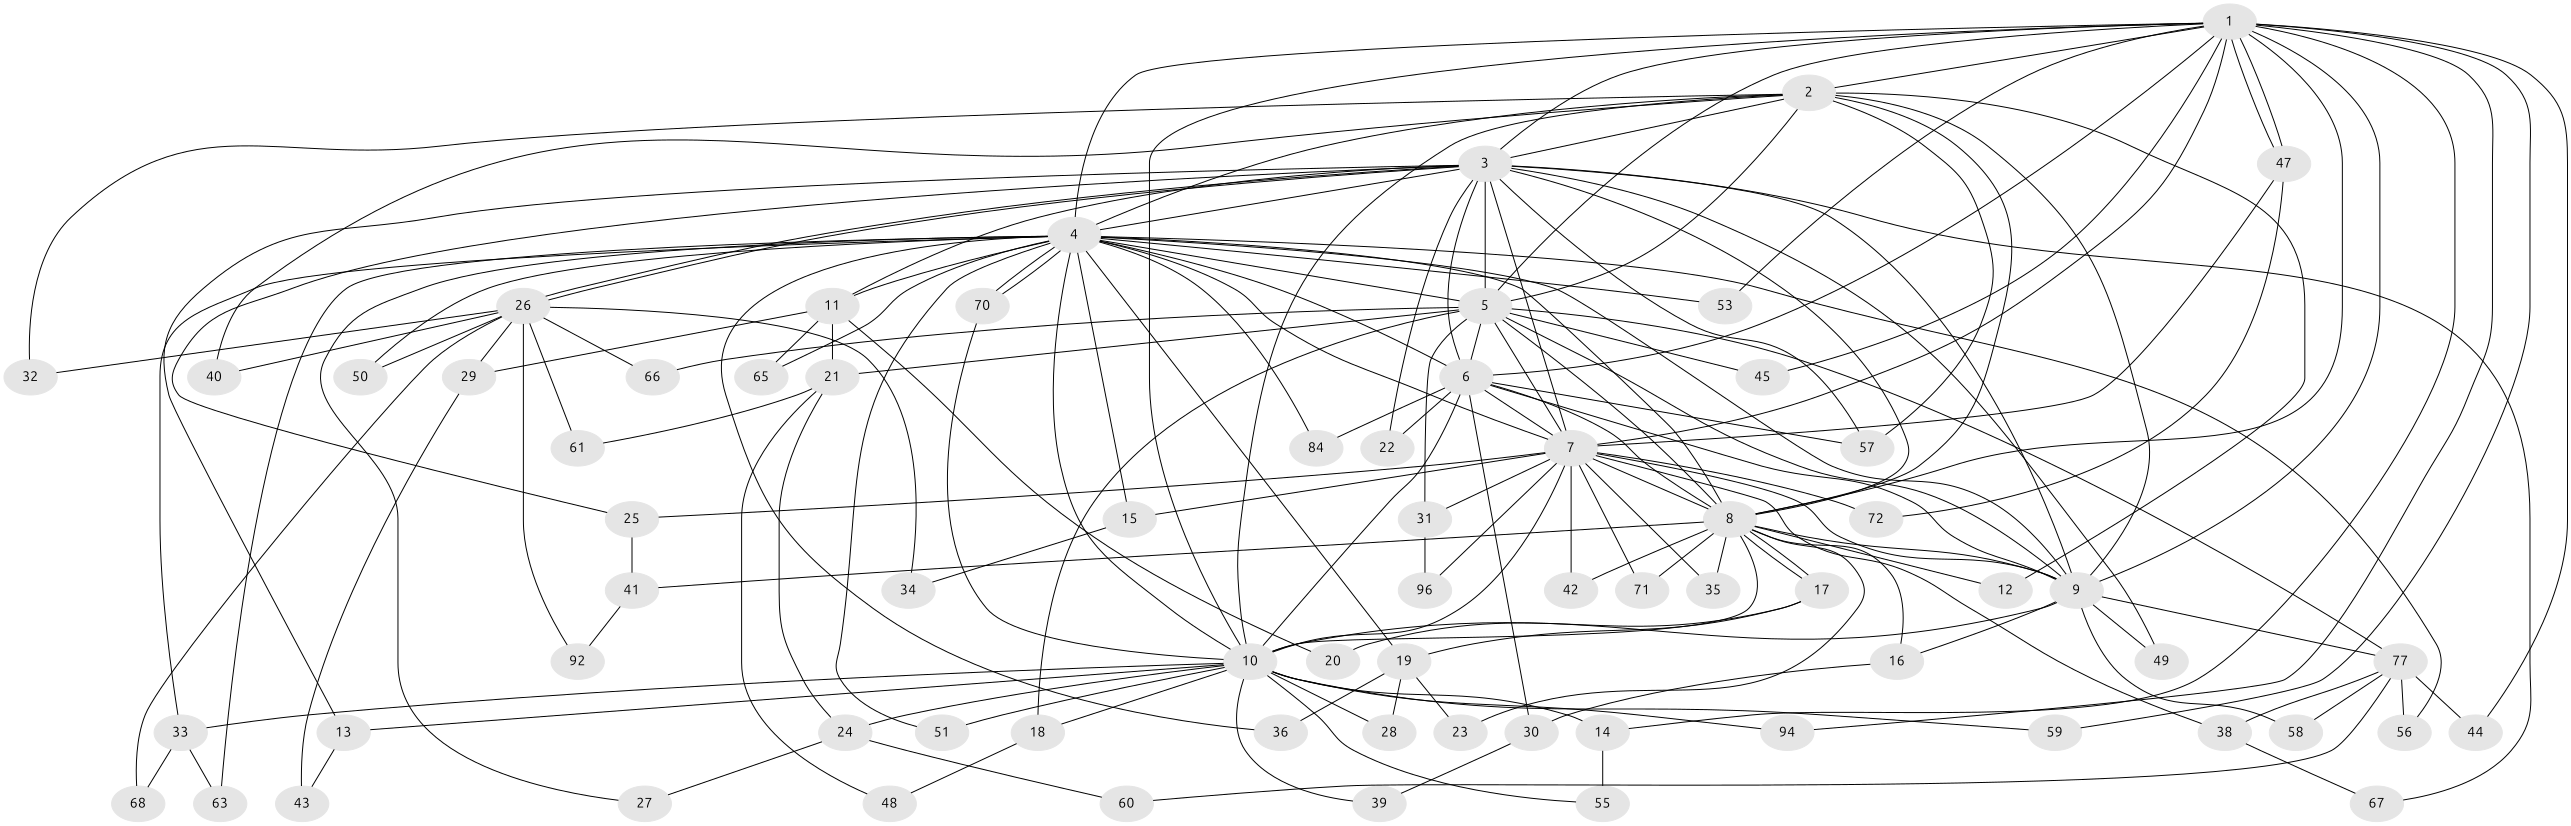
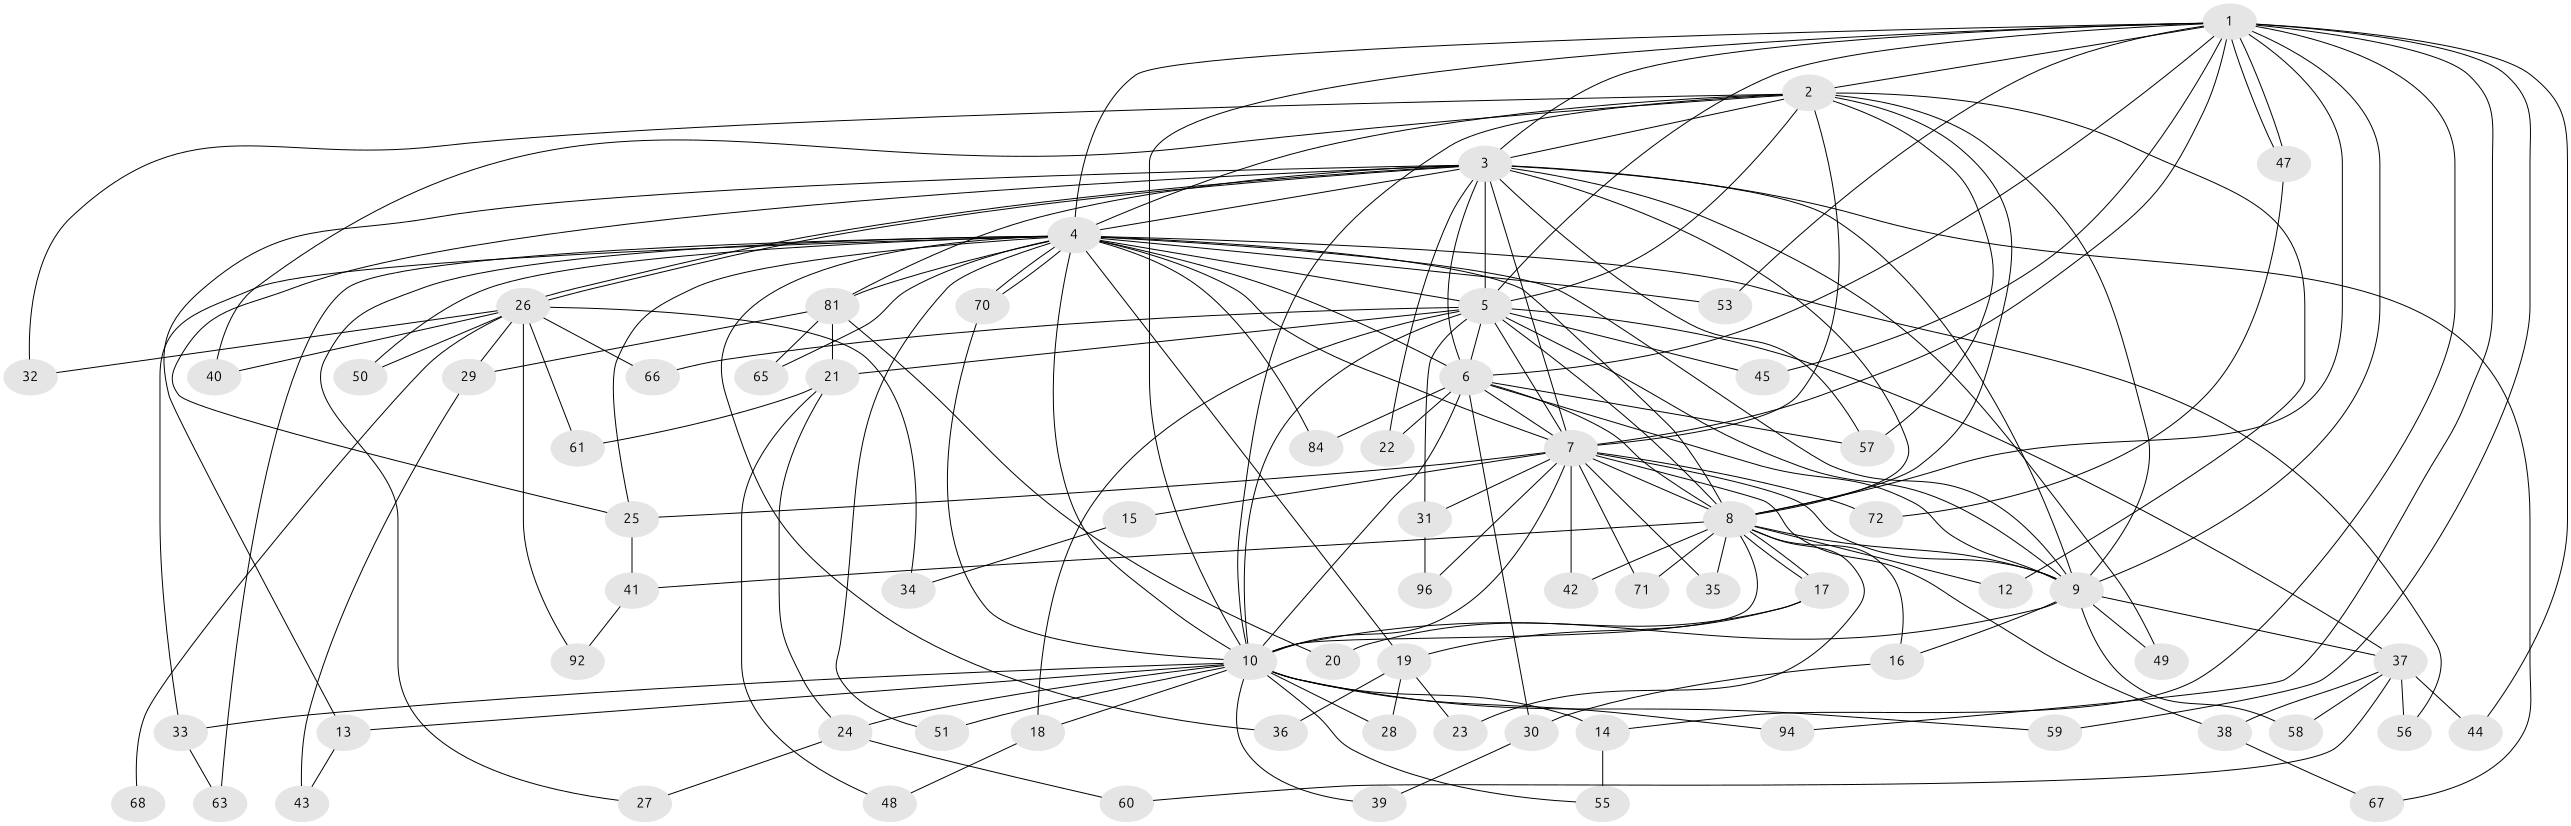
  graph {
    fontname=Ubuntu
    node [color=gray90 fontname=Ubuntu style=filled]
    edge [fontname=Ubuntu]
    1
    2
    3
    4
    5
    6
    7
    8
    9
    10
    14
    44
    45
    47
    53
    n16 [label=94]
    59
    12
    32
    40
    57
-   11
+   11 [label=81]
    13
    22
    25
    26
    49
    67
    15
    19
    27
    33
    36
    50
    51
    56
    63
    n38 [label=84]
    65
    70
    18
    21
    31
-   37 [label=77]
+   37
    66
    30
    72
    35
    38
    42
    n51 [label=96]
    71
    16
    17
    23
    41
    58
    24
    28
    39
    55
    20
    29
    43
    34
    61
    n67 [label=92]
    68
    48
    60
    1 -- 2
    1 -- 3
    1 -- 4
    1 -- 5
    1 -- 6
    1 -- 7
    1 -- 8
    1 -- 9
    1 -- 10
    1 -- 14
    1 -- 44
    1 -- 45
    1 -- 47
    1 -- 47
    1 -- 53
    1 -- n16
    1 -- 59
    2 -- 3
    2 -- 4
    2 -- 5
-   47 -- 7
+   2 -- 7
    2 -- 8
    2 -- 9
    2 -- 10
    2 -- 12
    2 -- 32
    2 -- 40
    2 -- 57
    3 -- 4
    3 -- 5
    3 -- 6
    3 -- 7
    3 -- 8
    3 -- 9
    3 -- 57
    3 -- 11
    3 -- 13
    3 -- 22
    3 -- 25
    3 -- 26
    3 -- 26
    3 -- 49
    3 -- 67
    4 -- 5
    4 -- 6
    4 -- 7
    4 -- 8
    4 -- 9
    4 -- 10
    4 -- 53
    4 -- 11
-   4 -- 15
+   4 -- 25
    4 -- 19
    4 -- 27
    4 -- 33
    4 -- 36
    4 -- 50
    4 -- 51
    4 -- 56
    4 -- 63
    4 -- n38
    4 -- 65
    4 -- 70
    4 -- 70
    5 -- 6
    5 -- 7
    5 -- 8
    5 -- 9
+   5 -- 10
    5 -- 45
    5 -- 18
    5 -- 21
    5 -- 31
    5 -- 37
    5 -- 66
    6 -- 7
    6 -- 8
    6 -- 9
    6 -- 10
    6 -- 57
    6 -- 22
    6 -- n38
    6 -- 30
    7 -- 8
    7 -- 9
    7 -- 10
    7 -- 25
    7 -- 15
    7 -- 31
    7 -- 72
    7 -- 35
    7 -- 38
    7 -- 42
    7 -- n51
    7 -- 71
    8 -- 9
    8 -- 10
    8 -- 12
    8 -- 35
    8 -- 42
    8 -- 71
    8 -- 16
    8 -- 17
    8 -- 17
    8 -- 23
    8 -- 41
    9 -- 10
    9 -- 49
    9 -- 37
    9 -- 16
    9 -- 58
    10 -- 14
    10 -- n16
    10 -- 59
    10 -- 13
    10 -- 33
    10 -- 51
    10 -- 18
    10 -- 24
    10 -- 28
    10 -- 39
    10 -- 55
    14 -- 55
    47 -- 72
    11 -- 65
    11 -- 21
    11 -- 20
    11 -- 29
    13 -- 43
    25 -- 41
    26 -- 32
    26 -- 40
    26 -- 50
    26 -- 66
    26 -- 29
    26 -- 34
    26 -- 61
    26 -- n67
    26 -- 68
    15 -- 34
    19 -- 36
    19 -- 23
    19 -- 28
    33 -- 63
-   33 -- 68
    70 -- 10
    18 -- 48
    21 -- 24
    21 -- 61
    21 -- 48
    31 -- n51
    37 -- 44
    37 -- 56
    37 -- 38
    37 -- 58
    37 -- 60
    30 -- 39
    38 -- 67
    16 -- 30
    17 -- 19
    17 -- 20
    41 -- n67
    24 -- 27
    24 -- 60
    29 -- 43
  }
